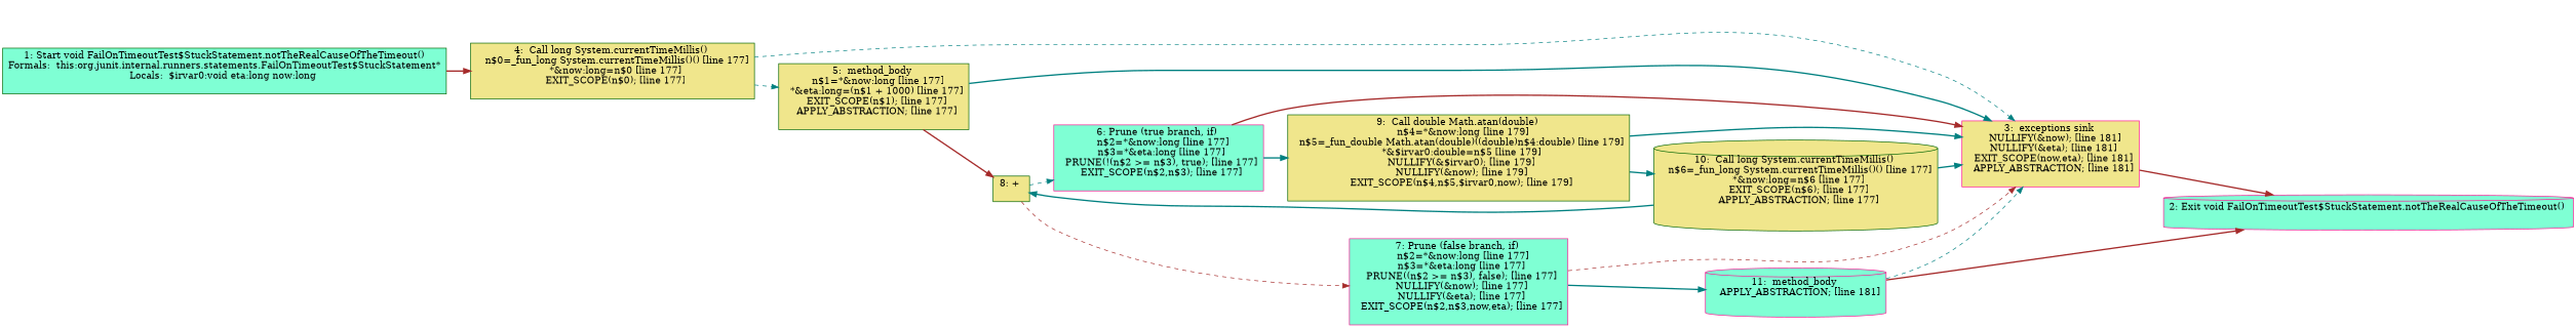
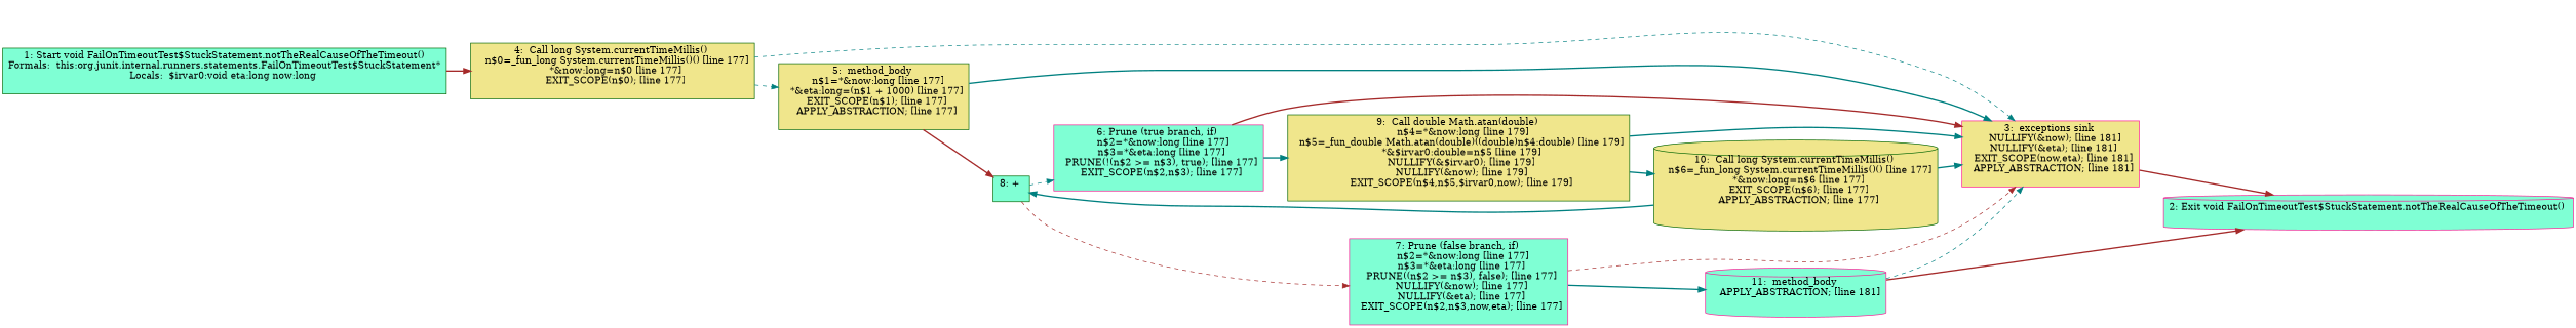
  digraph {
    rankdir=LR
    node [color=darkgreen style=filled fillcolor=khaki shape=box]
    edge [color=teal style=bold]
    n1 [label="1: Start void FailOnTimeoutTest$StuckStatement.notTheRealCauseOfTheTimeout()\nFormals:  this:org.junit.internal.runners.statements.FailOnTimeoutTest$StuckStatement*\nLocals:  $irvar0:void eta:long now:long \n  " fillcolor=aquamarine]
    n2 [label="4:  Call long System.currentTimeMillis() \n   n$0=_fun_long System.currentTimeMillis()() [line 177]\n  *&now:long=n$0 [line 177]\n  EXIT_SCOPE(n$0); [line 177]\n "]
    n3 [label="3:  exceptions sink \n   NULLIFY(&now); [line 181]\n  NULLIFY(&eta); [line 181]\n  EXIT_SCOPE(now,eta); [line 181]\n  APPLY_ABSTRACTION; [line 181]\n " color=deeppink]
    n4 [label="5:  method_body \n   n$1=*&now:long [line 177]\n  *&eta:long=(n$1 + 1000) [line 177]\n  EXIT_SCOPE(n$1); [line 177]\n  APPLY_ABSTRACTION; [line 177]\n "]
    n5 [color=deeppink label="2: Exit void FailOnTimeoutTest$StuckStatement.notTheRealCauseOfTheTimeout() \n  " fillcolor=aquamarine shape=cylinder]
-   n6 [label="8: + \n  "]
+   n6 [label="8: + \n  " fillcolor=aquamarine]
    n7 [label="6: Prune (true branch, if) \n   n$2=*&now:long [line 177]\n  n$3=*&eta:long [line 177]\n  PRUNE(!(n$2 >= n$3), true); [line 177]\n  EXIT_SCOPE(n$2,n$3); [line 177]\n " fillcolor=aquamarine color=deeppink]
    n8 [label="7: Prune (false branch, if) \n   n$2=*&now:long [line 177]\n  n$3=*&eta:long [line 177]\n  PRUNE((n$2 >= n$3), false); [line 177]\n  NULLIFY(&now); [line 177]\n  NULLIFY(&eta); [line 177]\n  EXIT_SCOPE(n$2,n$3,now,eta); [line 177]\n " fillcolor=aquamarine color=deeppink]
    n9 [label="9:  Call double Math.atan(double) \n   n$4=*&now:long [line 179]\n  n$5=_fun_double Math.atan(double)((double)n$4:double) [line 179]\n  *&$irvar0:double=n$5 [line 179]\n  NULLIFY(&$irvar0); [line 179]\n  NULLIFY(&now); [line 179]\n  EXIT_SCOPE(n$4,n$5,$irvar0,now); [line 179]\n "]
    n10 [label="10:  Call long System.currentTimeMillis() \n   n$6=_fun_long System.currentTimeMillis()() [line 177]\n  *&now:long=n$6 [line 177]\n  EXIT_SCOPE(n$6); [line 177]\n  APPLY_ABSTRACTION; [line 177]\n " shape=cylinder]
    n11 [label="11:  method_body \n   APPLY_ABSTRACTION; [line 181]\n " shape=cylinder fillcolor=aquamarine color=deeppink]
    n1 -> n2 [color=brown]
    n2 -> n3 [style=dashed]
    n2 -> n4 [style=dashed]
    n3 -> n5 [color=brown]
    n4 -> n3
    n4 -> n6 [color=brown]
    n6 -> n7 [style=dashed]
    n6 -> n8 [color=brown style=dashed]
    n7 -> n3 [color=brown]
    n7 -> n9
    n8 -> n3 [color=brown style=dashed]
    n8 -> n11
    n9 -> n3
    n9 -> n10
    n10 -> n3
    n10 -> n6
    n11 -> n3 [style=dashed]
    n11 -> n5 [color=brown]
  }
